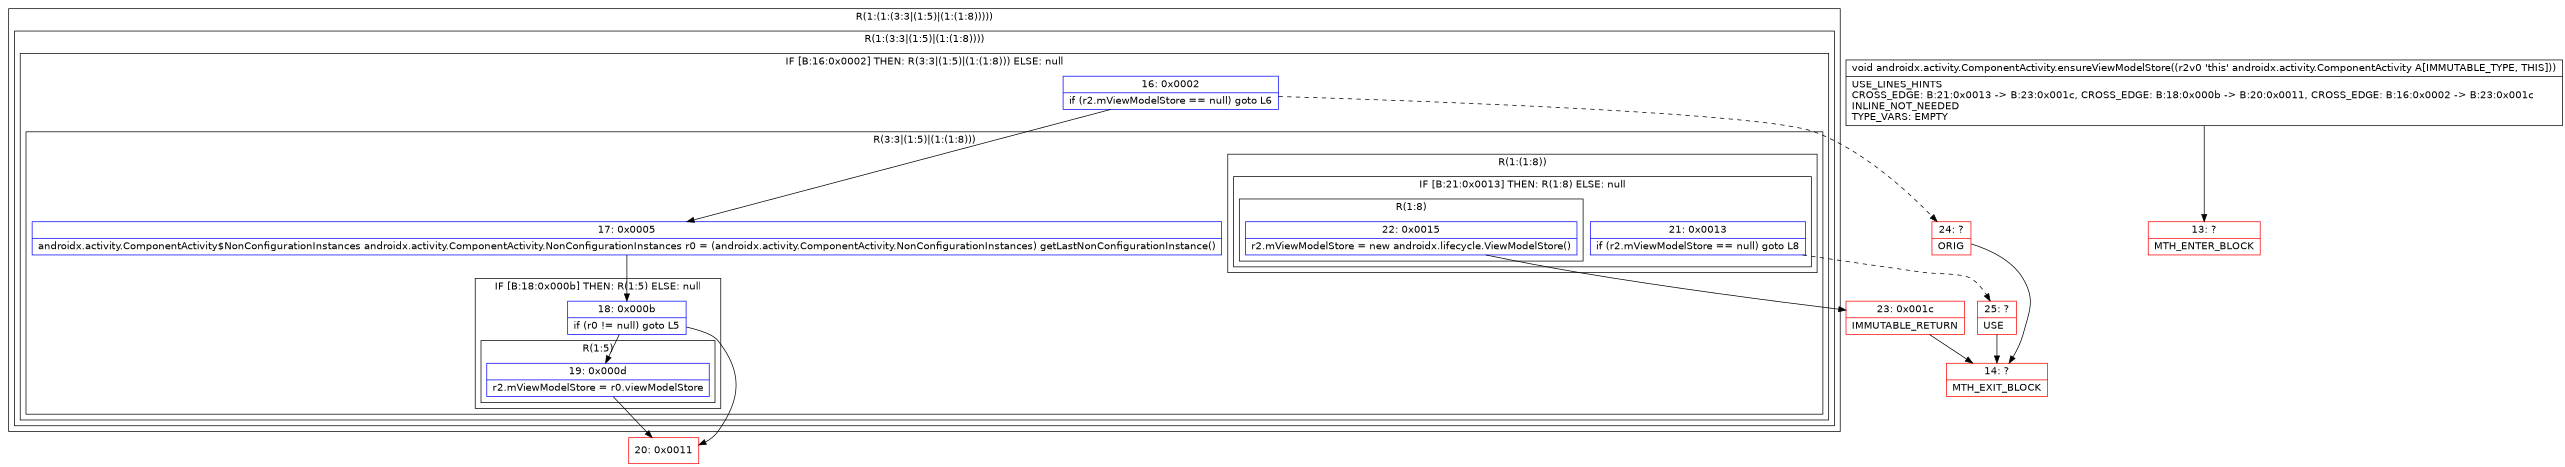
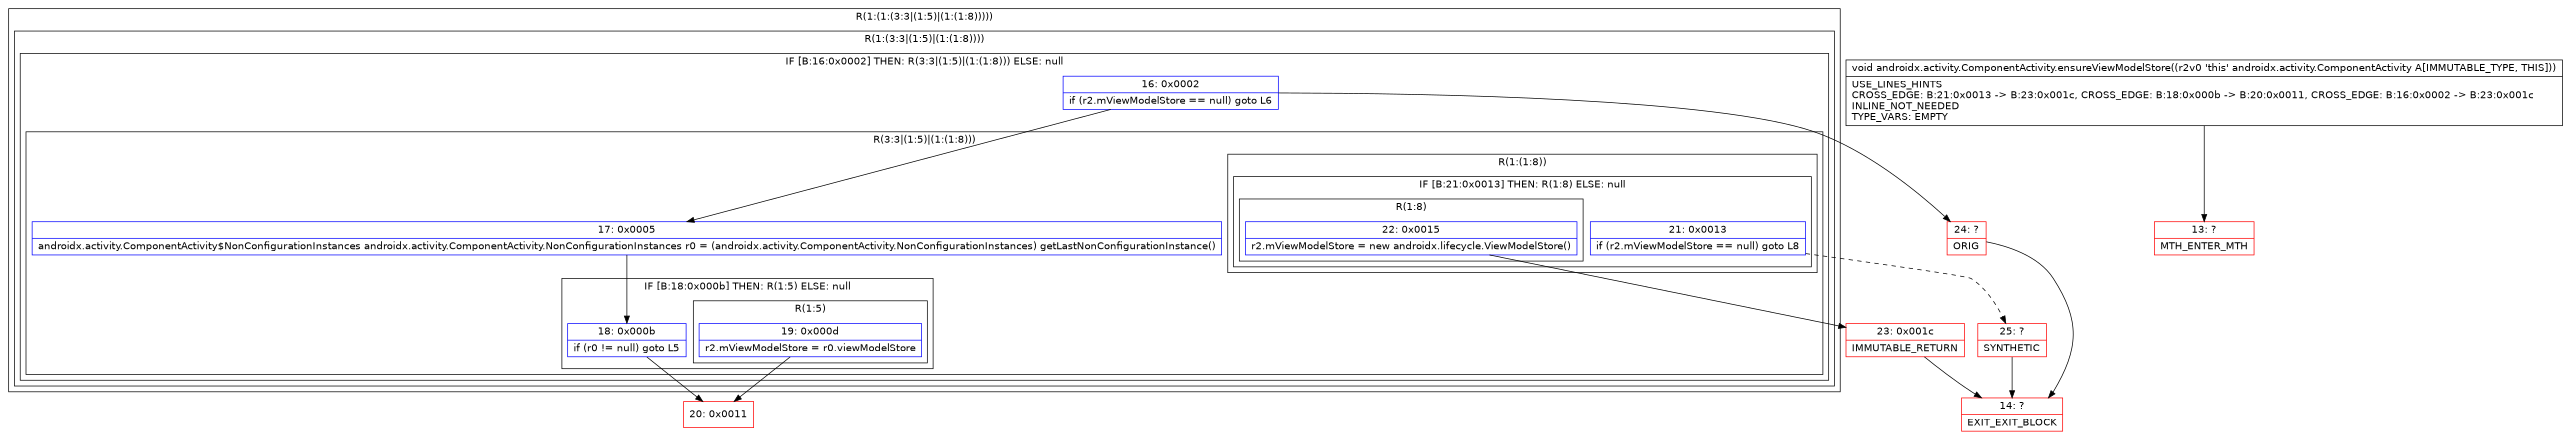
  digraph {
    fontname="DejaVu Sans"
    node [color=blue fontname="DejaVu Sans" shape=record]
    edge [fontname="DejaVu Sans"]
    n1 [label="{19\:\ 0x000d|r2.mViewModelStore = r0.viewModelStore\l}"]
    n2 [label="{18\:\ 0x000b|if (r0 != null) goto L5\l}"]
    n3 [label="{22\:\ 0x0015|r2.mViewModelStore = new androidx.lifecycle.ViewModelStore()\l}"]
    n4 [label="{21\:\ 0x0013|if (r2.mViewModelStore == null) goto L8\l}"]
    n5 [label="{17\:\ 0x0005|androidx.activity.ComponentActivity$NonConfigurationInstances androidx.activity.ComponentActivity.NonConfigurationInstances r0 = (androidx.activity.ComponentActivity.NonConfigurationInstances) getLastNonConfigurationInstance()\l}"]
    n6 [label="{16\:\ 0x0002|if (r2.mViewModelStore == null) goto L6\l}"]
    n7 [color=red label="{20\:\ 0x0011}"]
    n8 [color=red label="{23\:\ 0x001c|IMMUTABLE_RETURN\l}"]
-   n9 [color=red label="{25\:\ ?|USE\l}"]
+   n9 [color=red label="{25\:\ ?|SYNTHETIC\l}"]
    n10 [color=red label="{24\:\ ?|ORIG\l}"]
-   n11 [color=red label="{14\:\ ?|MTH_EXIT_BLOCK\l}"]
-   n12 [color=red label="{13\:\ ?|MTH_ENTER_BLOCK\l}"]
+   n11 [color=red label="{14\:\ ?|EXIT_EXIT_BLOCK\l}"]
+   n12 [color=red label="{13\:\ ?|MTH_ENTER_MTH\l}"]
    n13 [label="{void androidx.activity.ComponentActivity.ensureViewModelStore((r2v0 'this' androidx.activity.ComponentActivity A[IMMUTABLE_TYPE, THIS]))  | USE_LINES_HINTS\lCROSS_EDGE: B:21:0x0013 \-\> B:23:0x001c, CROSS_EDGE: B:18:0x000b \-\> B:20:0x0011, CROSS_EDGE: B:16:0x0002 \-\> B:23:0x001c\lINLINE_NOT_NEEDED\lTYPE_VARS: EMPTY\l}" color=""]
    subgraph cluster_1 {
      label="R(1:(1:(3:3|(1:5)|(1:(1:8)))))"
      subgraph cluster_2 {
        label="R(1:(3:3|(1:5)|(1:(1:8))))"
        subgraph cluster_3 {
          label="IF [B:16:0x0002] THEN: R(3:3|(1:5)|(1:(1:8))) ELSE: null"
          n6
          subgraph cluster_4 {
            label="R(3:3|(1:5)|(1:(1:8)))"
            n5
            subgraph cluster_5 {
              label="IF [B:18:0x000b] THEN: R(1:5) ELSE: null"
              n2
              subgraph cluster_6 {
                label="R(1:5)"
                n1
              }
            }
            subgraph cluster_7 {
              label="R(1:(1:8))"
              subgraph cluster_8 {
                label="IF [B:21:0x0013] THEN: R(1:8) ELSE: null"
                n4
                subgraph cluster_9 {
                  label="R(1:8)"
                  n3
                }
              }
            }
          }
        }
      }
    }
    n1 -> n7
-   n2 -> n1
    n2 -> n7 [style=solid]
    n3 -> n8
    n4 -> n9 [style=dashed]
    n5 -> n2
    n6 -> n5
-   n6 -> n10 [style=dashed]
+   n6 -> n10 [style=solid]
    n8 -> n11
    n9 -> n11
    n10 -> n11
    n13 -> n12
  }
